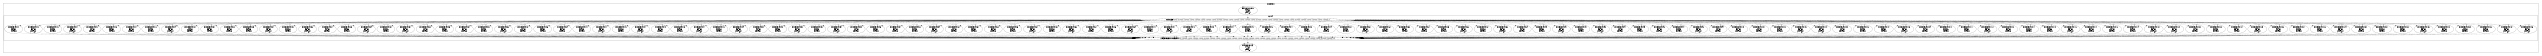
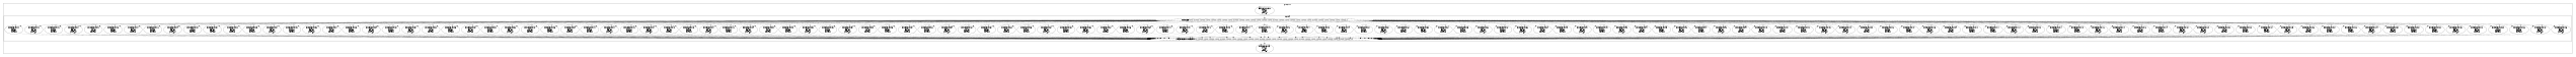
  digraph {
    edge [arrowhead=diamond style=dashed]
    n1 [label="DUPLICATE(1,1,1,1,1,1,1,1,1,1,1,1,1,1,1,1,1,1,1,1,1,1,1,1,1,1,1,1,1,1,1,1,1,1,1,1,1,1,1,1,1,1,1,1,1,1,1,1,1,1,1,1,1,1,1,1,1,1,1,1,1,1,1,1,1,1,1,1,1,1,1,1,1,1,1,1,1,1,1,1,1,1,1,1,1,1,1,1,1,1,1,1,1,1,1,1,1,1,1,1,1,1,1,1,1,1,1,1,1,1,1,1,1,1,1,1,1,1,1,1,1,1,1,1,1,1,1,1)"]
    n2 [label="AnonFilter_a0_11\npush=1\npop=32\npeek =32"]
    n3 [label="AnonFilter_a0_12\npush=1\npop=32\npeek =32"]
    n4 [label="AnonFilter_a0_13\npush=1\npop=32\npeek =32"]
    n5 [label="AnonFilter_a0_14\npush=1\npop=32\npeek =32"]
    n6 [label="AnonFilter_a0_15\npush=1\npop=32\npeek =32"]
    n7 [label="AnonFilter_a0_16\npush=1\npop=32\npeek =32"]
    n8 [label="AnonFilter_a0_17\npush=1\npop=32\npeek =32"]
    n9 [label="AnonFilter_a0_18\npush=1\npop=32\npeek =32"]
    n10 [label="AnonFilter_a0_19\npush=1\npop=32\npeek =32"]
    n11 [label="AnonFilter_a0_20\npush=1\npop=32\npeek =32"]
    n12 [label="AnonFilter_a0_21\npush=1\npop=32\npeek =32"]
    n13 [label="AnonFilter_a0_22\npush=1\npop=32\npeek =32"]
    n14 [label="AnonFilter_a0_23\npush=1\npop=32\npeek =32"]
    n15 [label="AnonFilter_a0_24\npush=1\npop=32\npeek =32"]
    n16 [label="AnonFilter_a0_25\npush=1\npop=32\npeek =32"]
    n17 [label="AnonFilter_a0_26\npush=1\npop=32\npeek =32"]
    n18 [label="AnonFilter_a0_27\npush=1\npop=32\npeek =32"]
    n19 [label="AnonFilter_a0_28\npush=1\npop=32\npeek =32"]
    n20 [label="AnonFilter_a0_29\npush=1\npop=32\npeek =32"]
    n21 [label="AnonFilter_a0_30\npush=1\npop=32\npeek =32"]
    n22 [label="AnonFilter_a0_31\npush=1\npop=32\npeek =32"]
    n23 [label="AnonFilter_a0_32\npush=1\npop=32\npeek =32"]
    n24 [label="AnonFilter_a0_33\npush=1\npop=32\npeek =32"]
    n25 [label="AnonFilter_a0_34\npush=1\npop=32\npeek =32"]
    n26 [label="AnonFilter_a0_35\npush=1\npop=32\npeek =32"]
    n27 [label="AnonFilter_a0_36\npush=1\npop=32\npeek =32"]
    n28 [label="AnonFilter_a0_37\npush=1\npop=32\npeek =32"]
    n29 [label="AnonFilter_a0_38\npush=1\npop=32\npeek =32"]
    n30 [label="AnonFilter_a0_39\npush=1\npop=32\npeek =32"]
    n31 [label="AnonFilter_a0_40\npush=1\npop=32\npeek =32"]
    n32 [label="AnonFilter_a0_41\npush=1\npop=32\npeek =32"]
    n33 [label="AnonFilter_a0_43\npush=1\npop=32\npeek =32"]
    n34 [label="AnonFilter_a0_44\npush=1\npop=32\npeek =32"]
    n35 [label="AnonFilter_a0_45\npush=1\npop=32\npeek =32"]
    n36 [label="AnonFilter_a0_46\npush=1\npop=32\npeek =32"]
    n37 [label="AnonFilter_a0_47\npush=1\npop=32\npeek =32"]
    n38 [label="AnonFilter_a0_48\npush=1\npop=32\npeek =32"]
    n39 [label="AnonFilter_a0_49\npush=1\npop=32\npeek =32"]
    n40 [label="AnonFilter_a0_50\npush=1\npop=32\npeek =32"]
    n41 [label="AnonFilter_a0_51\npush=1\npop=32\npeek =32"]
    n42 [label="AnonFilter_a0_52\npush=1\npop=32\npeek =32"]
    n43 [label="AnonFilter_a0_53\npush=1\npop=32\npeek =32"]
    n44 [label="AnonFilter_a0_54\npush=1\npop=32\npeek =32"]
    n45 [label="AnonFilter_a0_55\npush=1\npop=32\npeek =32"]
    n46 [label="AnonFilter_a0_56\npush=1\npop=32\npeek =32"]
    n47 [label="AnonFilter_a0_57\npush=1\npop=32\npeek =32"]
    n48 [label="AnonFilter_a0_58\npush=1\npop=32\npeek =32"]
    n49 [label="AnonFilter_a0_59\npush=1\npop=32\npeek =32"]
    n50 [label="AnonFilter_a0_60\npush=1\npop=32\npeek =32"]
    n51 [label="AnonFilter_a0_61\npush=1\npop=32\npeek =32"]
    n52 [label="AnonFilter_a0_62\npush=1\npop=32\npeek =32"]
    n53 [label="AnonFilter_a0_63\npush=1\npop=32\npeek =32"]
    n54 [label="AnonFilter_a0_64\npush=1\npop=32\npeek =32"]
    n55 [label="AnonFilter_a0_65\npush=1\npop=32\npeek =32"]
    n56 [label="AnonFilter_a0_66\npush=1\npop=32\npeek =32"]
    n57 [label="AnonFilter_a0_67\npush=1\npop=32\npeek =32"]
    n58 [label="AnonFilter_a0_68\npush=1\npop=32\npeek =32"]
    n59 [label="AnonFilter_a0_69\npush=1\npop=32\npeek =32"]
    n60 [label="AnonFilter_a0_70\npush=1\npop=32\npeek =32"]
    n61 [label="AnonFilter_a0_71\npush=1\npop=32\npeek =32"]
    n62 [label="AnonFilter_a0_72\npush=1\npop=32\npeek =32"]
    n63 [label="AnonFilter_a0_73\npush=1\npop=32\npeek =32"]
    n64 [label="AnonFilter_a0_74\npush=1\npop=32\npeek =32"]
    n65 [label="AnonFilter_a0_75\npush=1\npop=32\npeek =32"]
    n66 [label="AnonFilter_a0_76\npush=1\npop=32\npeek =32"]
    n67 [label="AnonFilter_a0_77\npop=1\npop=32\npeek =32"]
    n68 [label="AnonFilter_a0_78\npush=1\npop=32\npeek =32"]
    n69 [label="AnonFilter_a0_79\npush=1\npop=32\npeek =32"]
    n70 [label="AnonFilter_a0_80\npush=1\npop=32\npeek =32"]
    n71 [label="AnonFilter_a0_81\npush=1\npop=32\npeek =32"]
    n72 [label="AnonFilter_a0_82\npush=1\npop=32\npeek =32"]
    n73 [label="AnonFilter_a0_83\npush=1\npop=32\npeek =32"]
    n74 [label="AnonFilter_a0_84\npush=1\npop=32\npeek =32"]
    n75 [label="AnonFilter_a0_85\npush=1\npop=32\npeek =32"]
    n76 [label="AnonFilter_a0_86\npush=1\npop=32\npeek =32"]
    n77 [label="AnonFilter_a0_87\npush=1\npop=32\npeek =32"]
    n78 [label="AnonFilter_a0_88\npush=1\npop=32\npeek =32"]
    n79 [label="AnonFilter_a0_89\npush=1\npop=32\npeek =32"]
    n80 [label="AnonFilter_a0_90\npush=1\npop=37\npeek =32"]
    n81 [label="AnonFilter_a0_91\npush=1\npop=32\npeek =32"]
    n82 [label="AnonFilter_a0_92\npush=1\npop=32\npeek =32"]
    n83 [label="AnonFilter_a0_93\npush=1\npop=32\npeek =32"]
    n84 [label="AnonFilter_a0_94\npush=1\npop=32\npeek =32"]
    n85 [label="AnonFilter_a0_95\npush=1\npop=32\npeek =32"]
    n86 [label="AnonFilter_a0_96\npush=1\npop=32\npeek =32"]
    n87 [label="AnonFilter_a0_97\npush=1\npop=32\npeek =32"]
    n88 [label="AnonFilter_a0_98\npush=1\npop=32\npeek =32"]
    n89 [label="AnonFilter_a0_99\npush=1\npop=32\npeek =32"]
    n90 [label="AnonFilter_a0_100\npush=1\npop=32\npeek =32"]
    n91 [label="AnonFilter_a0_101\npush=1\npop=32\npeek =32"]
    n92 [label="AnonFilter_a0_102\npush=1\npop=32\npeek =32"]
    n93 [label="AnonFilter_a0_103\npush=1\npop=32\npeek =32"]
    n94 [label="AnonFilter_a0_104\npush=1\npop=32\npeek =32"]
    n95 [label="AnonFilter_a0_105\npush=1\npop=32\npeek =32"]
    n96 [label="AnonFilter_a0_106\npush=1\npop=32\npeek =32"]
    n97 [label="AnonFilter_a0_107\npush=1\npop=32\npeek =32"]
    n98 [label="AnonFilter_a0_108\npush=1\npop=32\npeek =32"]
    n99 [label="AnonFilter_a0_109\npush=1\npop=32\npeek =32"]
    n100 [label="AnonFilter_a0_110\npush=1\npop=32\npeek =32"]
    n101 [label="AnonFilter_a0_111\npush=1\npop=32\npeek =32"]
    n102 [label="AnonFilter_a0_112\npush=1\npop=32\npeek =32"]
    n103 [label="AnonFilter_a0_113\npush=1\npop=32\npeek =32"]
    n104 [label="AnonFilter_a0_114\npush=1\npop=32\npeek =32"]
    n105 [label="AnonFilter_a0_115\npush=1\npop=32\npeek =32"]
    n106 [label="AnonFilter_a0_116\npush=1\npop=32\npeek =32"]
    n107 [label="AnonFilter_a0_117\npush=1\npop=32\npeek =32"]
    n108 [label="AnonFilter_a0_118\npush=1\npop=32\npeek =32"]
    n109 [label="AnonFilter_a0_119\npush=1\npop=32\npeek =32"]
    n110 [label="AnonFilter_a0_120\npush=1\npop=32\npeek =32"]
    n111 [label="AnonFilter_a0_121\npush=1\npop=32\npeek =32"]
    n112 [label="AnonFilter_a0_122\npush=1\npop=32\npeek =32"]
    n113 [label="AnonFilter_a0_123\npush=1\npop=32\npeek =32"]
    n114 [label="AnonFilter_a0_124\npush=1\npop=32\npeek =32"]
    n115 [label="AnonFilter_a0_125\npush=1\npop=32\npeek =32"]
    n116 [label="AnonFilter_a0_126\npush=1\npop=32\npeek =32"]
    n117 [label="AnonFilter_a0_127\npush=1\npop=32\npeek =32"]
    n118 [label="AnonFilter_a0_128\npush=1\npop=32\npeek =32"]
    n119 [label="AnonFilter_a0_129\npush=1\npop=32\npeek =32"]
    n120 [label="AnonFilter_a0_130\npush=1\npop=32\npeek =32"]
    n121 [label="AnonFilter_a0_131\npush=1\npop=32\npeek =32"]
    n122 [label="AnonFilter_a0_132\npush=1\npop=32\npeek =32"]
    n123 [label="AnonFilter_a0_133\npush=1\npop=32\npeek =32"]
    n124 [label="AnonFilter_a0_134\npush=1\npop=32\npeek =32"]
    n125 [label="AnonFilter_a0_135\npush=1\npop=32\npeek =32"]
    n126 [label="AnonFilter_a0_136\npush=1\npop=32\npeek =32"]
    n127 [label="AnonFilter_a0_137\npush=1\npop=32\npeek =32"]
    n128 [label="AnonFilter_a0_138\npush=1\npop=32\npeek =32"]
    n129 [label="WEIGHTED_ROUND_ROBIN(1,1,1,1,1,1,1,1,1,1,1,1,1,1,1,1,1,1,1,1,1,1,1,1,1,1,1,1,1,1,1,1,1,1,1,1,1,1,1,1,1,1,1,1,1,1,1,1,1,1,1,1,1,1,1,1,1,1,1,1,1,1,1,1,1,1,1,1,1,1,1,1,1,1,1,1,1,1,1,1,1,1,1,1,1,1,1,1,1,1,1,1,1,1,1,1,1,1,1,1,1,1,1,1,1,1,1,1,1,1,1,1,1,1,1,1,1,1,1,1,1,1,1,1,1,1,1,1)"]
    n130 [label="RandomSource_10\npush=1\npop=0\npeek =0"]
    n131 [label="FloatPrinter_139\npush=0\npop=1\npeek =1"]
    subgraph cluster_1 {
-     label=AnonFilter_1
+     label=AutoCor_1
      n130
      n131
      subgraph cluster_2 {
        label=Cor1_9
        n1
        n2
        n3
        n4
        n5
        n6
        n7
        n8
        n9
        n10
        n11
        n12
        n13
        n14
        n15
        n16
        n17
        n18
        n19
        n20
        n21
        n22
        n23
        n24
        n25
        n26
        n27
        n28
        n29
        n30
        n31
        n32
        n33
        n34
        n35
        n36
        n37
        n38
        n39
        n40
        n41
        n42
        n43
        n44
        n45
        n46
        n47
        n48
        n49
        n50
        n51
        n52
        n53
        n54
        n55
        n56
        n57
        n58
        n59
        n60
        n61
        n62
        n63
        n64
        n65
        n66
        n67
        n68
        n69
        n70
        n71
        n72
        n73
        n74
        n75
        n76
        n77
        n78
        n79
        n80
        n81
        n82
        n83
        n84
        n85
        n86
        n87
        n88
        n89
        n90
        n91
        n92
        n93
        n94
        n95
        n96
        n97
        n98
        n99
        n100
        n101
        n102
        n103
        n104
        n105
        n106
        n107
        n108
        n109
        n110
        n111
        n112
        n113
        n114
        n115
        n116
        n117
        n118
        n119
        n120
        n121
        n122
        n123
        n124
        n125
        n126
        n127
        n128
        n129
      }
    }
    n1 -> n2 [style=dotted]
    n1 -> n3
    n1 -> n4 [arrowhead=box]
    n1 -> n5
    n1 -> n6 [arrowhead=box style=dotted]
    n1 -> n7
    n1 -> n8 [arrowhead=box]
    n1 -> n9
    n1 -> n10 [arrowhead=box style=dotted]
    n1 -> n11
    n1 -> n12
    n1 -> n13
    n1 -> n14 [arrowhead=box]
    n1 -> n15 [style=dotted]
    n1 -> n16
    n1 -> n17 [arrowhead=box style=dotted]
    n1 -> n18 [arrowhead=box]
    n1 -> n19
    n1 -> n20 [arrowhead=box]
    n1 -> n21 [style=dotted]
    n1 -> n22 [arrowhead=box]
    n1 -> n23 [arrowhead=box style=dotted]
    n1 -> n24 [arrowhead=box style=dotted]
    n1 -> n25
    n1 -> n26 [style=dotted]
    n1 -> n27 [arrowhead=box]
    n1 -> n28 [arrowhead=box style=dotted]
    n1 -> n29 [arrowhead=box]
    n1 -> n30 [style=dotted]
    n1 -> n31 [arrowhead=box]
    n1 -> n32 [arrowhead=box style=dotted]
    n1 -> n33 [arrowhead=box]
    n1 -> n34 [arrowhead=box]
    n1 -> n35
    n1 -> n36 [arrowhead=box style=dotted]
    n1 -> n37
    n1 -> n38 [style=dotted]
    n1 -> n39 [style=dotted]
    n1 -> n40 [arrowhead=box style=dotted]
    n1 -> n41 [arrowhead=box]
    n1 -> n42
    n1 -> n43 [arrowhead=box style=dotted]
    n1 -> n44
    n1 -> n45
    n1 -> n46 [arrowhead=box style=dotted]
    n1 -> n47 [style=dotted]
    n1 -> n48
    n1 -> n49 [style=dotted]
    n1 -> n50 [arrowhead=box style=dotted]
    n1 -> n51 [arrowhead=box]
    n1 -> n52 [arrowhead=box]
    n1 -> n53 [style=dotted]
    n1 -> n54
    n1 -> n55 [arrowhead=box style=dotted]
    n1 -> n56 [style=dotted]
    n1 -> n57 [style=dotted]
    n1 -> n58
    n1 -> n59 [style=dotted]
    n1 -> n60 [arrowhead=box style=dotted]
    n1 -> n61 [style=dotted]
    n1 -> n62
    n1 -> n63 [arrowhead=box style=dotted]
    n1 -> n64
    n1 -> n65 [style=dotted]
    n1 -> n66 [arrowhead=box style=dotted]
    n1 -> n67 [arrowhead=box]
    n1 -> n68
    n1 -> n69 [style=dotted]
    n1 -> n70 [style=dotted]
    n1 -> n71
    n1 -> n72 [style=dotted]
    n1 -> n73 [arrowhead=box]
    n1 -> n74 [arrowhead=box]
    n1 -> n75
    n1 -> n76 [arrowhead=box style=dotted]
    n1 -> n77 [style=dotted]
    n1 -> n78
    n1 -> n79
    n1 -> n80 [arrowhead=box style=dotted]
    n1 -> n81
    n1 -> n82
    n1 -> n83 [style=dotted]
    n1 -> n84 [arrowhead=box]
    n1 -> n85 [arrowhead=box style=dotted]
    n1 -> n86 [arrowhead=box style=dotted]
    n1 -> n87 [arrowhead=box]
    n1 -> n88
    n1 -> n89
    n1 -> n90 [arrowhead=box]
    n1 -> n91 [arrowhead=box style=dotted]
    n1 -> n92 [arrowhead=box style=dotted]
    n1 -> n93 [arrowhead=box]
    n1 -> n94
    n1 -> n95 [arrowhead=box style=dotted]
    n1 -> n96
    n1 -> n97 [arrowhead=box style=dotted]
    n1 -> n98 [style=dotted]
    n1 -> n99
    n1 -> n100 [arrowhead=box style=dotted]
    n1 -> n101 [arrowhead=box]
    n1 -> n102 [arrowhead=box style=dotted]
    n1 -> n103 [arrowhead=box]
    n1 -> n104
    n1 -> n105 [arrowhead=box]
    n1 -> n106 [arrowhead=box style=dotted]
    n1 -> n107 [arrowhead=box]
    n1 -> n108
    n1 -> n109
    n1 -> n110
    n1 -> n111
    n1 -> n112 [arrowhead=box]
    n1 -> n113 [arrowhead=box]
    n1 -> n114 [style=dotted]
    n1 -> n115 [style=dotted]
    n1 -> n116 [style=dotted]
    n1 -> n117
    n1 -> n118 [style=dotted]
    n1 -> n119 [style=dotted]
    n1 -> n120
    n1 -> n121 [arrowhead=box]
    n1 -> n122
    n1 -> n123 [arrowhead=box style=dotted]
    n1 -> n124
    n1 -> n125 [style=dotted]
    n1 -> n126 [arrowhead=box style=dotted]
    n1 -> n127 [arrowhead=box]
    n1 -> n128 [arrowhead=box]
    n2 -> n129 [arrowhead=box]
    n3 -> n129 [arrowhead=box]
    n4 -> n129
    n5 -> n129 [arrowhead=box style=dotted]
    n6 -> n129 [style=dotted]
    n7 -> n129
    n8 -> n129
    n9 -> n129 [style=dotted]
    n10 -> n129 [style=dotted]
    n11 -> n129 [style=dotted]
    n12 -> n129 [arrowhead=box]
    n13 -> n129 [arrowhead=box style=dotted]
    n14 -> n129 [arrowhead=box]
    n15 -> n129 [style=dotted]
    n16 -> n129 [arrowhead=box]
    n17 -> n129 [arrowhead=box]
    n18 -> n129 [style=dotted]
    n19 -> n129 [arrowhead=box style=dotted]
    n20 -> n129 [arrowhead=box]
    n21 -> n129 [arrowhead=box]
    n22 -> n129 [style=dotted]
    n23 -> n129
    n24 -> n129 [arrowhead=box]
    n25 -> n129
    n26 -> n129 [style=dotted]
    n27 -> n129
    n28 -> n129
    n29 -> n129
    n30 -> n129
    n31 -> n129 [arrowhead=box]
    n32 -> n129 [style=dotted]
    n33 -> n129
    n34 -> n129
    n35 -> n129 [arrowhead=box]
    n36 -> n129 [style=dotted]
    n37 -> n129 [arrowhead=box style=dotted]
    n38 -> n129
    n39 -> n129 [arrowhead=box style=dotted]
    n40 -> n129 [arrowhead=box style=dotted]
    n41 -> n129 [arrowhead=box]
    n42 -> n129 [style=dotted]
    n43 -> n129 [arrowhead=box style=dotted]
    n44 -> n129 [style=dotted]
    n45 -> n129 [style=dotted]
    n46 -> n129 [style=dotted]
    n47 -> n129 [arrowhead=box]
    n48 -> n129 [style=dotted]
    n49 -> n129
    n50 -> n129 [arrowhead=box]
    n51 -> n129 [arrowhead=box style=dotted]
    n52 -> n129 [arrowhead=box style=dotted]
    n53 -> n129 [arrowhead=box style=dotted]
    n54 -> n129 [arrowhead=box]
    n55 -> n129 [arrowhead=box style=dotted]
    n56 -> n129
    n57 -> n129 [style=dotted]
    n58 -> n129 [style=dotted]
    n59 -> n129
    n60 -> n129
    n61 -> n129 [arrowhead=box]
    n62 -> n129 [arrowhead=box style=dotted]
    n63 -> n129
    n64 -> n129 [arrowhead=box]
    n65 -> n129 [style=dotted]
    n66 -> n129 [arrowhead=box style=dotted]
    n67 -> n129
    n68 -> n129 [arrowhead=box]
    n69 -> n129
    n70 -> n129 [style=dotted]
    n71 -> n129 [style=dotted]
    n72 -> n129 [arrowhead=box style=dotted]
    n73 -> n129 [arrowhead=box style=dotted]
    n74 -> n129 [arrowhead=box style=dotted]
    n75 -> n129 [arrowhead=box]
    n76 -> n129
    n77 -> n129 [style=dotted]
    n78 -> n129 [arrowhead=box style=dotted]
    n79 -> n129 [arrowhead=box]
    n80 -> n129
    n81 -> n129 [arrowhead=box style=dotted]
    n82 -> n129 [style=dotted]
    n83 -> n129 [arrowhead=box]
    n84 -> n129 [style=dotted]
    n85 -> n129 [style=dotted]
    n86 -> n129 [arrowhead=box style=dotted]
    n87 -> n129 [arrowhead=box]
    n88 -> n129 [arrowhead=box]
    n89 -> n129 [style=dotted]
    n90 -> n129 [style=dotted]
    n91 -> n129
    n92 -> n129 [arrowhead=box style=dotted]
    n93 -> n129 [arrowhead=box style=dotted]
    n94 -> n129 [style=dotted]
    n95 -> n129 [arrowhead=box style=dotted]
    n96 -> n129 [style=dotted]
    n97 -> n129 [style=dotted]
    n98 -> n129 [arrowhead=box style=dotted]
    n99 -> n129 [arrowhead=box style=dotted]
    n100 -> n129 [style=dotted]
    n101 -> n129
    n102 -> n129 [arrowhead=box style=dotted]
    n103 -> n129 [style=dotted]
    n104 -> n129
    n105 -> n129 [style=dotted]
    n106 -> n129
    n107 -> n129 [arrowhead=box]
    n108 -> n129 [style=dotted]
    n109 -> n129
    n110 -> n129 [arrowhead=box]
    n111 -> n129
    n112 -> n129 [style=dotted]
    n113 -> n129 [arrowhead=box]
    n114 -> n129
    n115 -> n129 [arrowhead=box]
    n116 -> n129 [arrowhead=box style=dotted]
    n117 -> n129
    n118 -> n129 [arrowhead=box]
    n119 -> n129
    n120 -> n129 [arrowhead=box style=dotted]
    n121 -> n129 [arrowhead=box style=dotted]
    n122 -> n129
    n123 -> n129 [style=dotted]
    n124 -> n129 [arrowhead=box style=dotted]
    n125 -> n129
    n126 -> n129 [arrowhead=box]
    n127 -> n129 [style=dotted]
    n128 -> n129 [style=dotted]
    n129 -> n131
    n130 -> n1 [arrowhead=box]
  }
